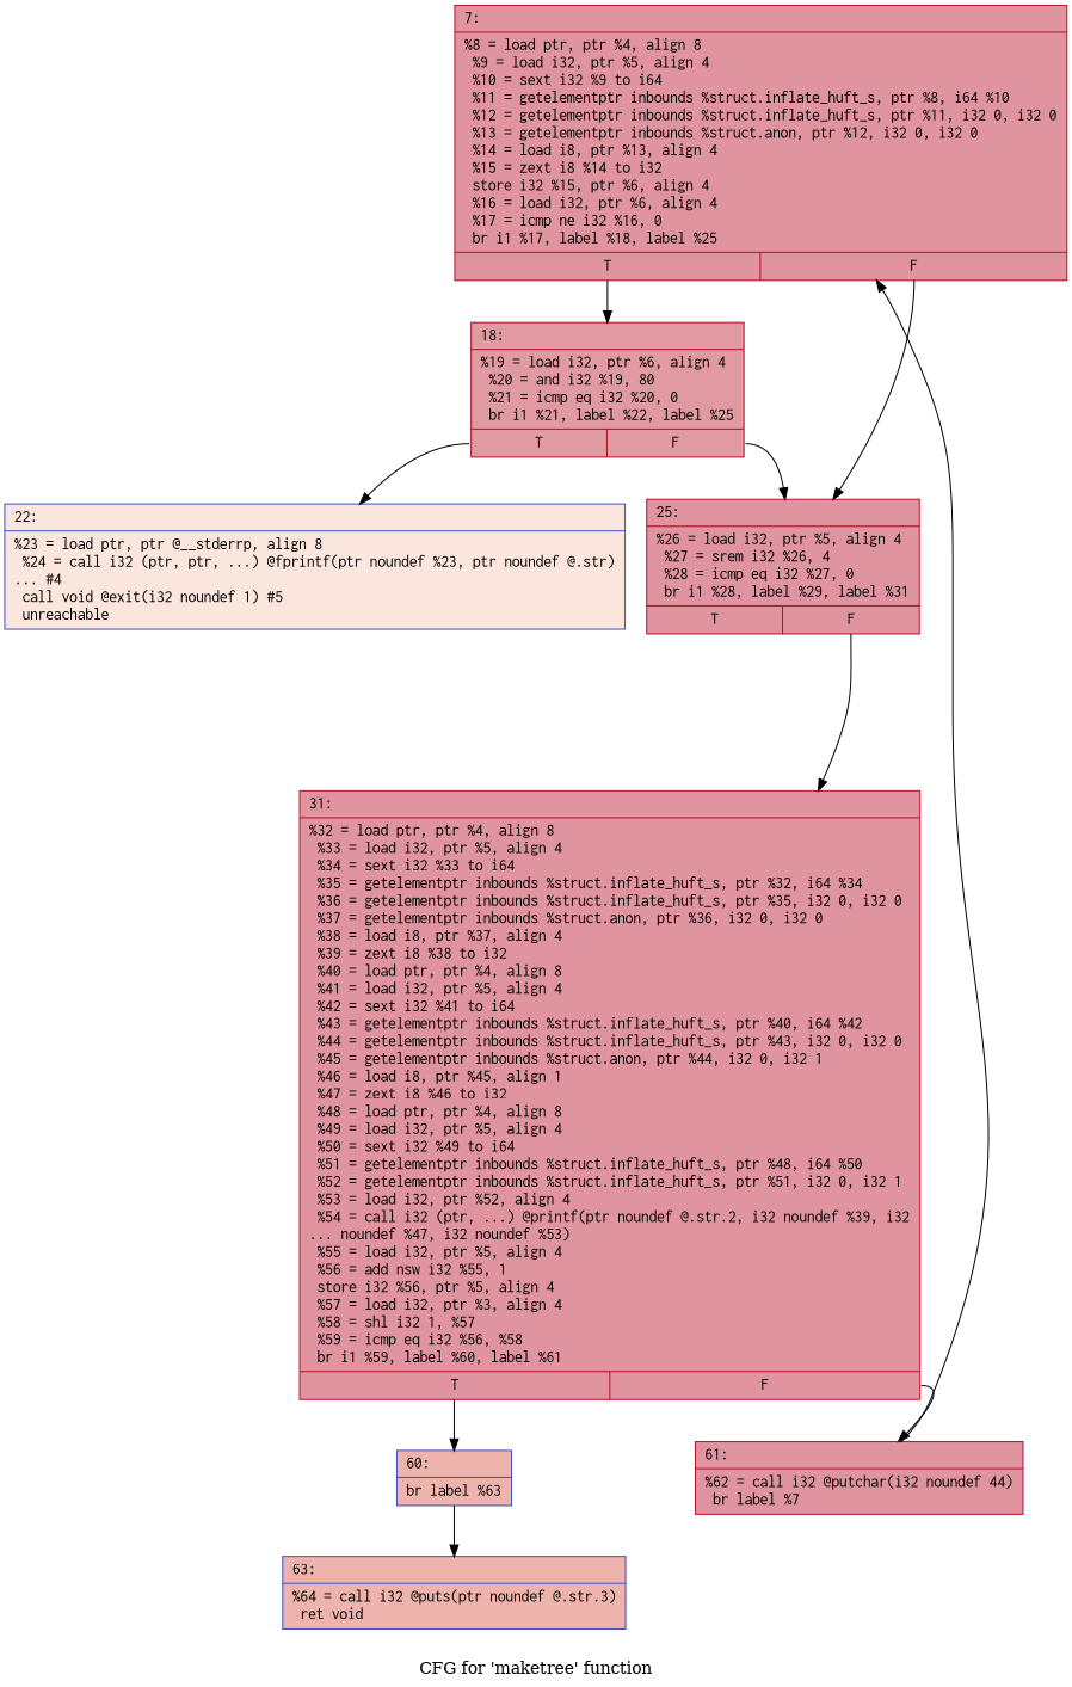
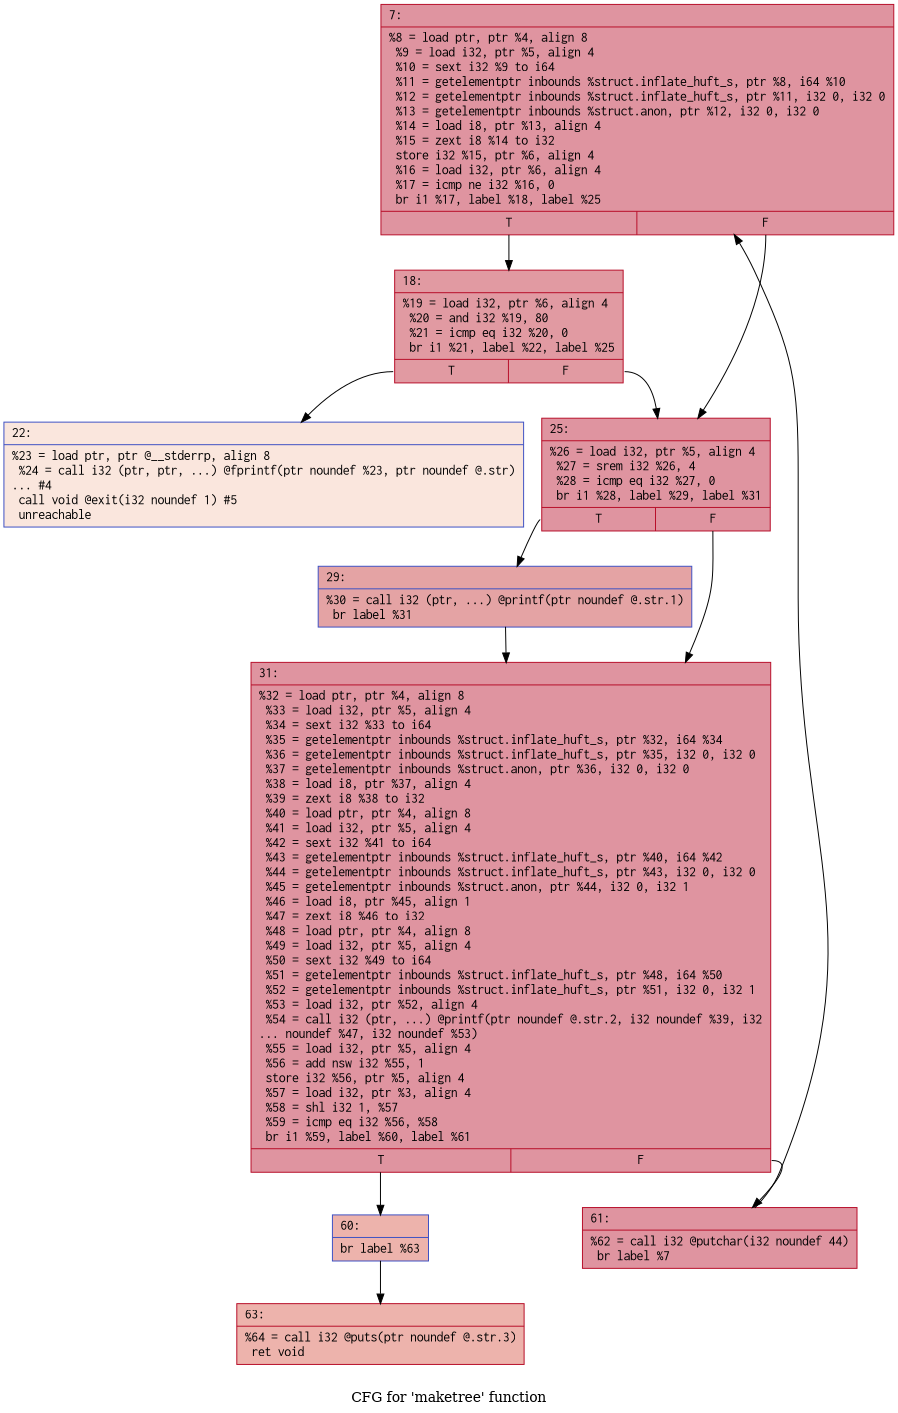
  digraph {
    label="CFG for 'maketree' function"
    node [color="#b70d28ff" fillcolor="#b70d2870" fontname=Courier shape=record style=filled]
    edge [tailport=s0]
    n1 [label="{7:\l|  %8 = load ptr, ptr %4, align 8\l  %9 = load i32, ptr %5, align 4\l  %10 = sext i32 %9 to i64\l  %11 = getelementptr inbounds %struct.inflate_huft_s, ptr %8, i64 %10\l  %12 = getelementptr inbounds %struct.inflate_huft_s, ptr %11, i32 0, i32 0\l  %13 = getelementptr inbounds %struct.anon, ptr %12, i32 0, i32 0\l  %14 = load i8, ptr %13, align 4\l  %15 = zext i8 %14 to i32\l  store i32 %15, ptr %6, align 4\l  %16 = load i32, ptr %6, align 4\l  %17 = icmp ne i32 %16, 0\l  br i1 %17, label %18, label %25\l|{<s0>T|<s1>F}}"]
    n2 [fillcolor="#bb1b2c70" label="{18:\l|  %19 = load i32, ptr %6, align 4\l  %20 = and i32 %19, 80\l  %21 = icmp eq i32 %20, 0\l  br i1 %21, label %22, label %25\l|{<s0>T|<s1>F}}"]
    n3 [label="{25:\l|  %26 = load i32, ptr %5, align 4\l  %27 = srem i32 %26, 4\l  %28 = icmp eq i32 %27, 0\l  br i1 %28, label %29, label %31\l|{<s0>T|<s1>F}}"]
    n4 [color="#3d50c3ff" fillcolor="#f3c7b170" label="{22:\l|  %23 = load ptr, ptr @__stderrp, align 8\l  %24 = call i32 (ptr, ptr, ...) @fprintf(ptr noundef %23, ptr noundef @.str)\l... #4\l  call void @exit(i32 noundef 1) #5\l  unreachable\l}"]
+   n5 [color="#3d50c3ff" fillcolor="#c32e3170" label="{29:\l|  %30 = call i32 (ptr, ...) @printf(ptr noundef @.str.1)\l  br label %31\l}"]
    n6 [label="{31:\l|  %32 = load ptr, ptr %4, align 8\l  %33 = load i32, ptr %5, align 4\l  %34 = sext i32 %33 to i64\l  %35 = getelementptr inbounds %struct.inflate_huft_s, ptr %32, i64 %34\l  %36 = getelementptr inbounds %struct.inflate_huft_s, ptr %35, i32 0, i32 0\l  %37 = getelementptr inbounds %struct.anon, ptr %36, i32 0, i32 0\l  %38 = load i8, ptr %37, align 4\l  %39 = zext i8 %38 to i32\l  %40 = load ptr, ptr %4, align 8\l  %41 = load i32, ptr %5, align 4\l  %42 = sext i32 %41 to i64\l  %43 = getelementptr inbounds %struct.inflate_huft_s, ptr %40, i64 %42\l  %44 = getelementptr inbounds %struct.inflate_huft_s, ptr %43, i32 0, i32 0\l  %45 = getelementptr inbounds %struct.anon, ptr %44, i32 0, i32 1\l  %46 = load i8, ptr %45, align 1\l  %47 = zext i8 %46 to i32\l  %48 = load ptr, ptr %4, align 8\l  %49 = load i32, ptr %5, align 4\l  %50 = sext i32 %49 to i64\l  %51 = getelementptr inbounds %struct.inflate_huft_s, ptr %48, i64 %50\l  %52 = getelementptr inbounds %struct.inflate_huft_s, ptr %51, i32 0, i32 1\l  %53 = load i32, ptr %52, align 4\l  %54 = call i32 (ptr, ...) @printf(ptr noundef @.str.2, i32 noundef %39, i32\l... noundef %47, i32 noundef %53)\l  %55 = load i32, ptr %5, align 4\l  %56 = add nsw i32 %55, 1\l  store i32 %56, ptr %5, align 4\l  %57 = load i32, ptr %3, align 4\l  %58 = shl i32 1, %57\l  %59 = icmp eq i32 %56, %58\l  br i1 %59, label %60, label %61\l|{<s0>T|<s1>F}}"]
    n7 [color="#3d50c3ff" fillcolor="#d6524470" label="{60:\l|  br label %63\l}"]
    n8 [label="{61:\l|  %62 = call i32 @putchar(i32 noundef 44)\l  br label %7\l}"]
-   n9 [color="#3d50c3ff" fillcolor="#d6524470" label="{63:\l|  %64 = call i32 @puts(ptr noundef @.str.3)\l  ret void\l}"]
+   n9 [fillcolor="#d6524470" label="{63:\l|  %64 = call i32 @puts(ptr noundef @.str.3)\l  ret void\l}"]
    n1 -> n2
    n1 -> n3 [tailport=s1]
    n2 -> n3 [tailport=s1]
    n2 -> n4
+   n3 -> n5
    n3 -> n6 [tailport=s1]
+   n5 -> n6 [tailport=""]
    n6 -> n7
    n6 -> n8 [tailport=s1]
    n7 -> n9 [tailport=""]
    n8 -> n1 [tailport=""]
  }
